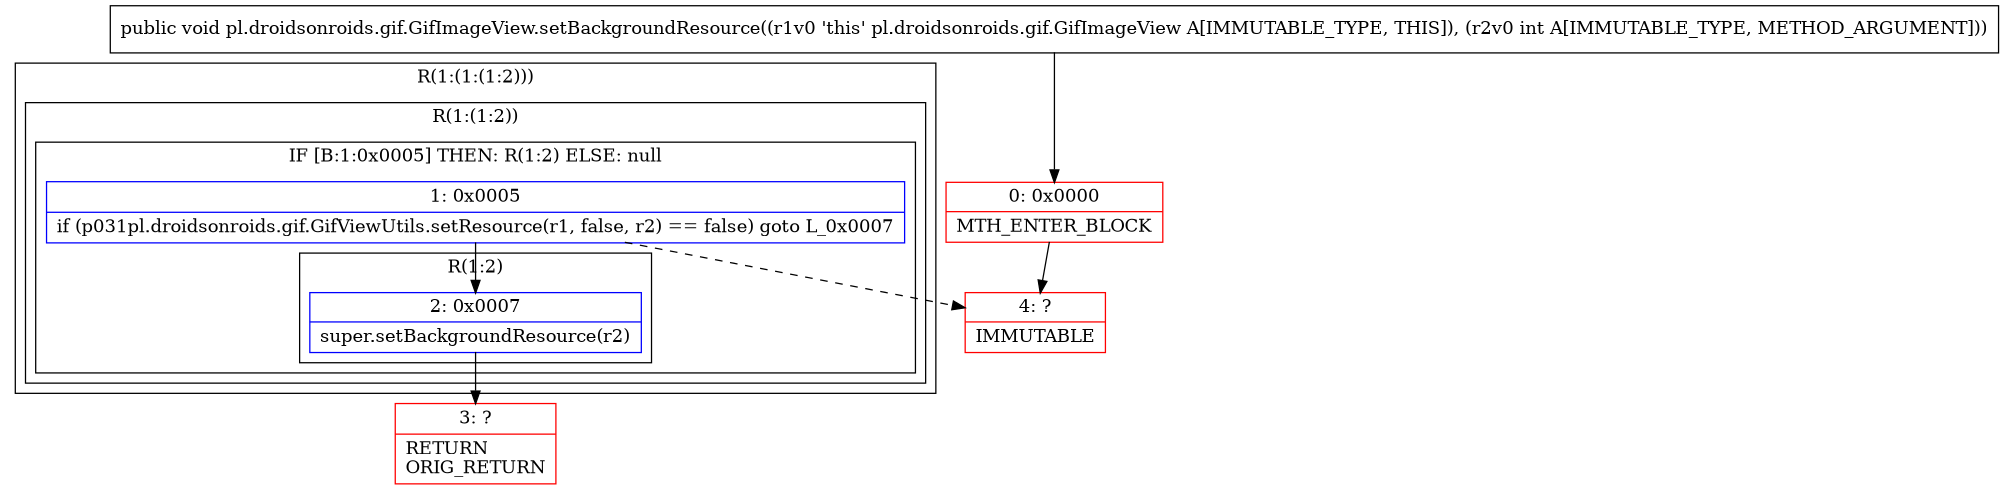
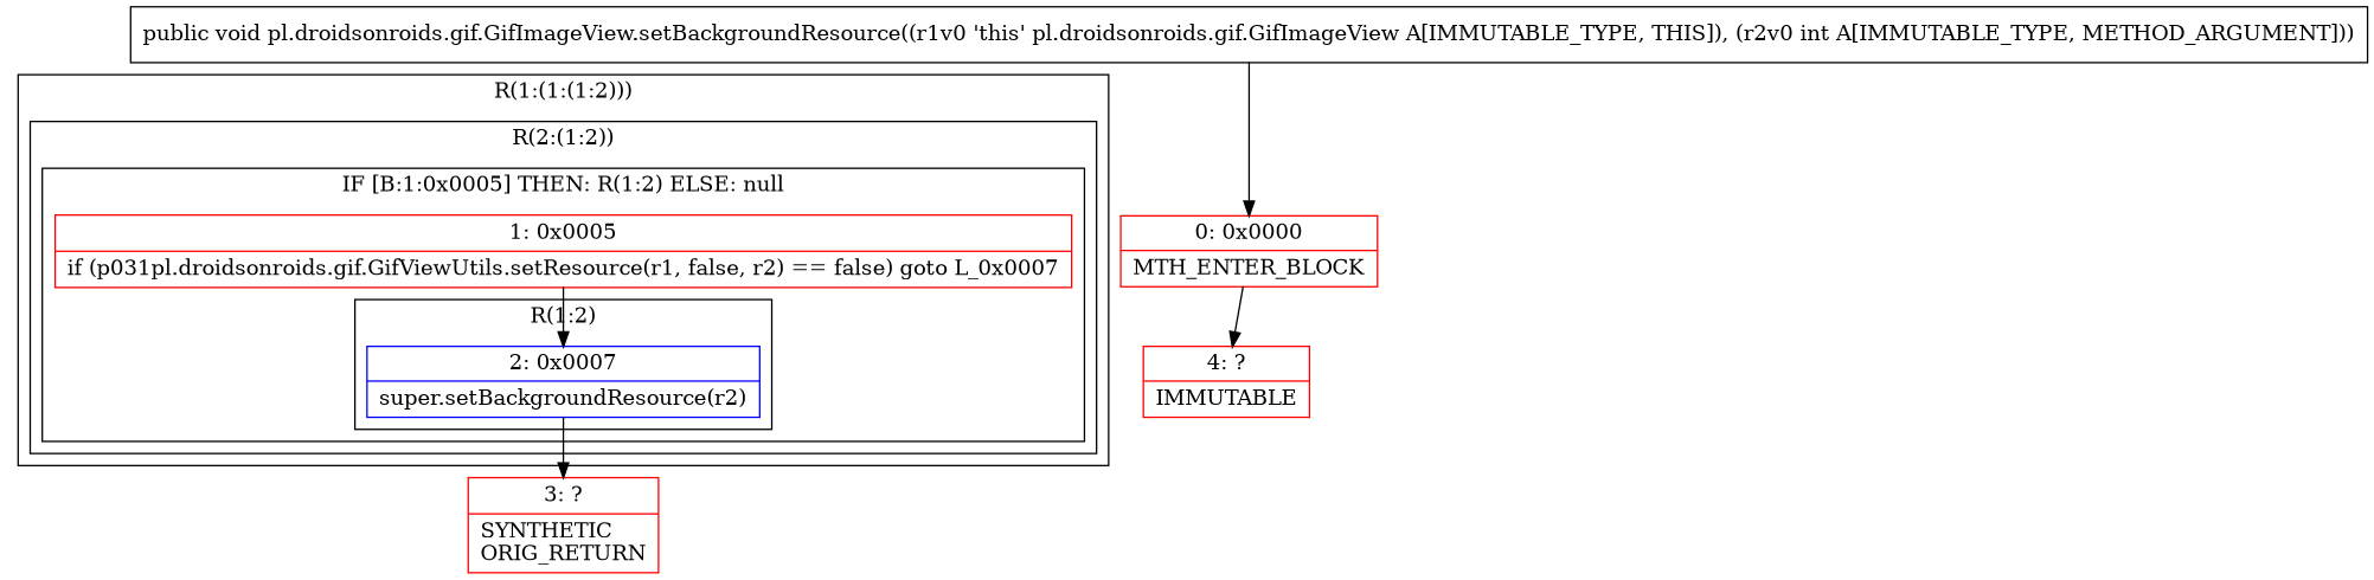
  digraph {
    node [color=red shape=record]
    n1 [color=blue label="{2\:\ 0x0007|super.setBackgroundResource(r2)\l}"]
-   n2 [color=blue label="{1\:\ 0x0005|if (p031pl.droidsonroids.gif.GifViewUtils.setResource(r1, false, r2) == false) goto L_0x0007\l}"]
-   n3 [label="{3\:\ ?|RETURN\lORIG_RETURN\l}"]
+   n2 [label="{1\:\ 0x0005|if (p031pl.droidsonroids.gif.GifViewUtils.setResource(r1, false, r2) == false) goto L_0x0007\l}"]
+   n3 [label="{3\:\ ?|SYNTHETIC\lORIG_RETURN\l}"]
    n4 [label="{4\:\ ?|IMMUTABLE\l}"]
    n5 [label="{0\:\ 0x0000|MTH_ENTER_BLOCK\l}"]
    n6 [label="{public void pl.droidsonroids.gif.GifImageView.setBackgroundResource((r1v0 'this' pl.droidsonroids.gif.GifImageView A[IMMUTABLE_TYPE, THIS]), (r2v0 int A[IMMUTABLE_TYPE, METHOD_ARGUMENT])) }" color=""]
    subgraph cluster_1 {
      label="R(1:(1:(1:2)))"
      subgraph cluster_2 {
-       label="R(1:(1:2))"
+       label="R(2:(1:2))"
        subgraph cluster_3 {
          label="IF [B:1:0x0005] THEN: R(1:2) ELSE: null"
          n2
          subgraph cluster_4 {
            label="R(1:2)"
            n1
          }
        }
      }
    }
    n1 -> n3
    n2 -> n1
-   n2 -> n4 [style=dashed]
    n5 -> n4
    n6 -> n5
  }
